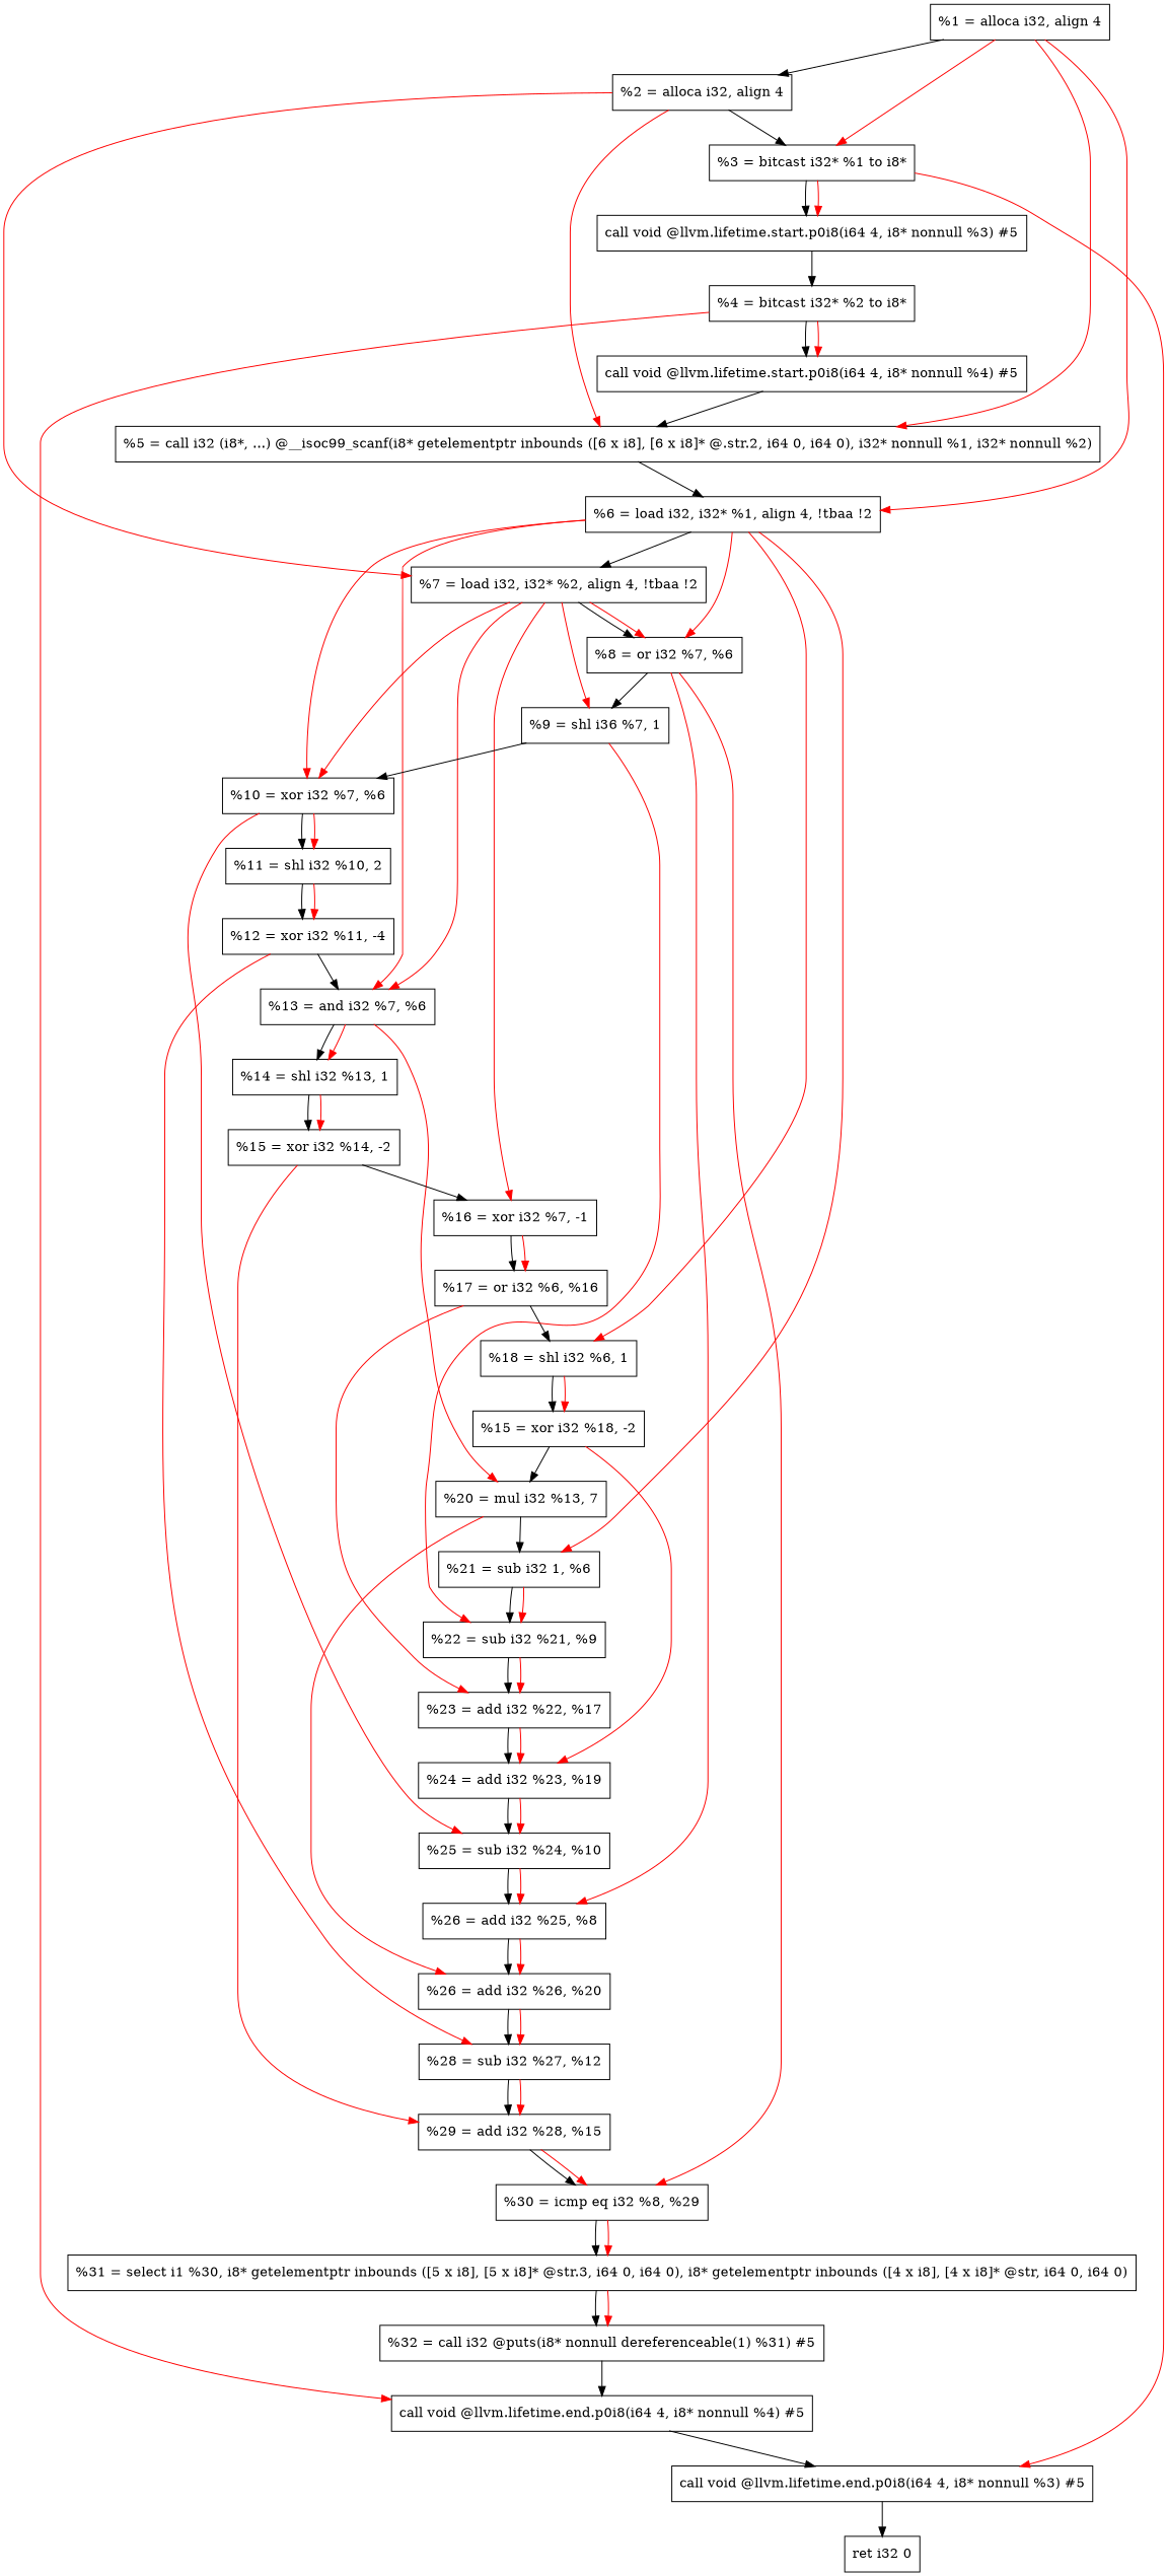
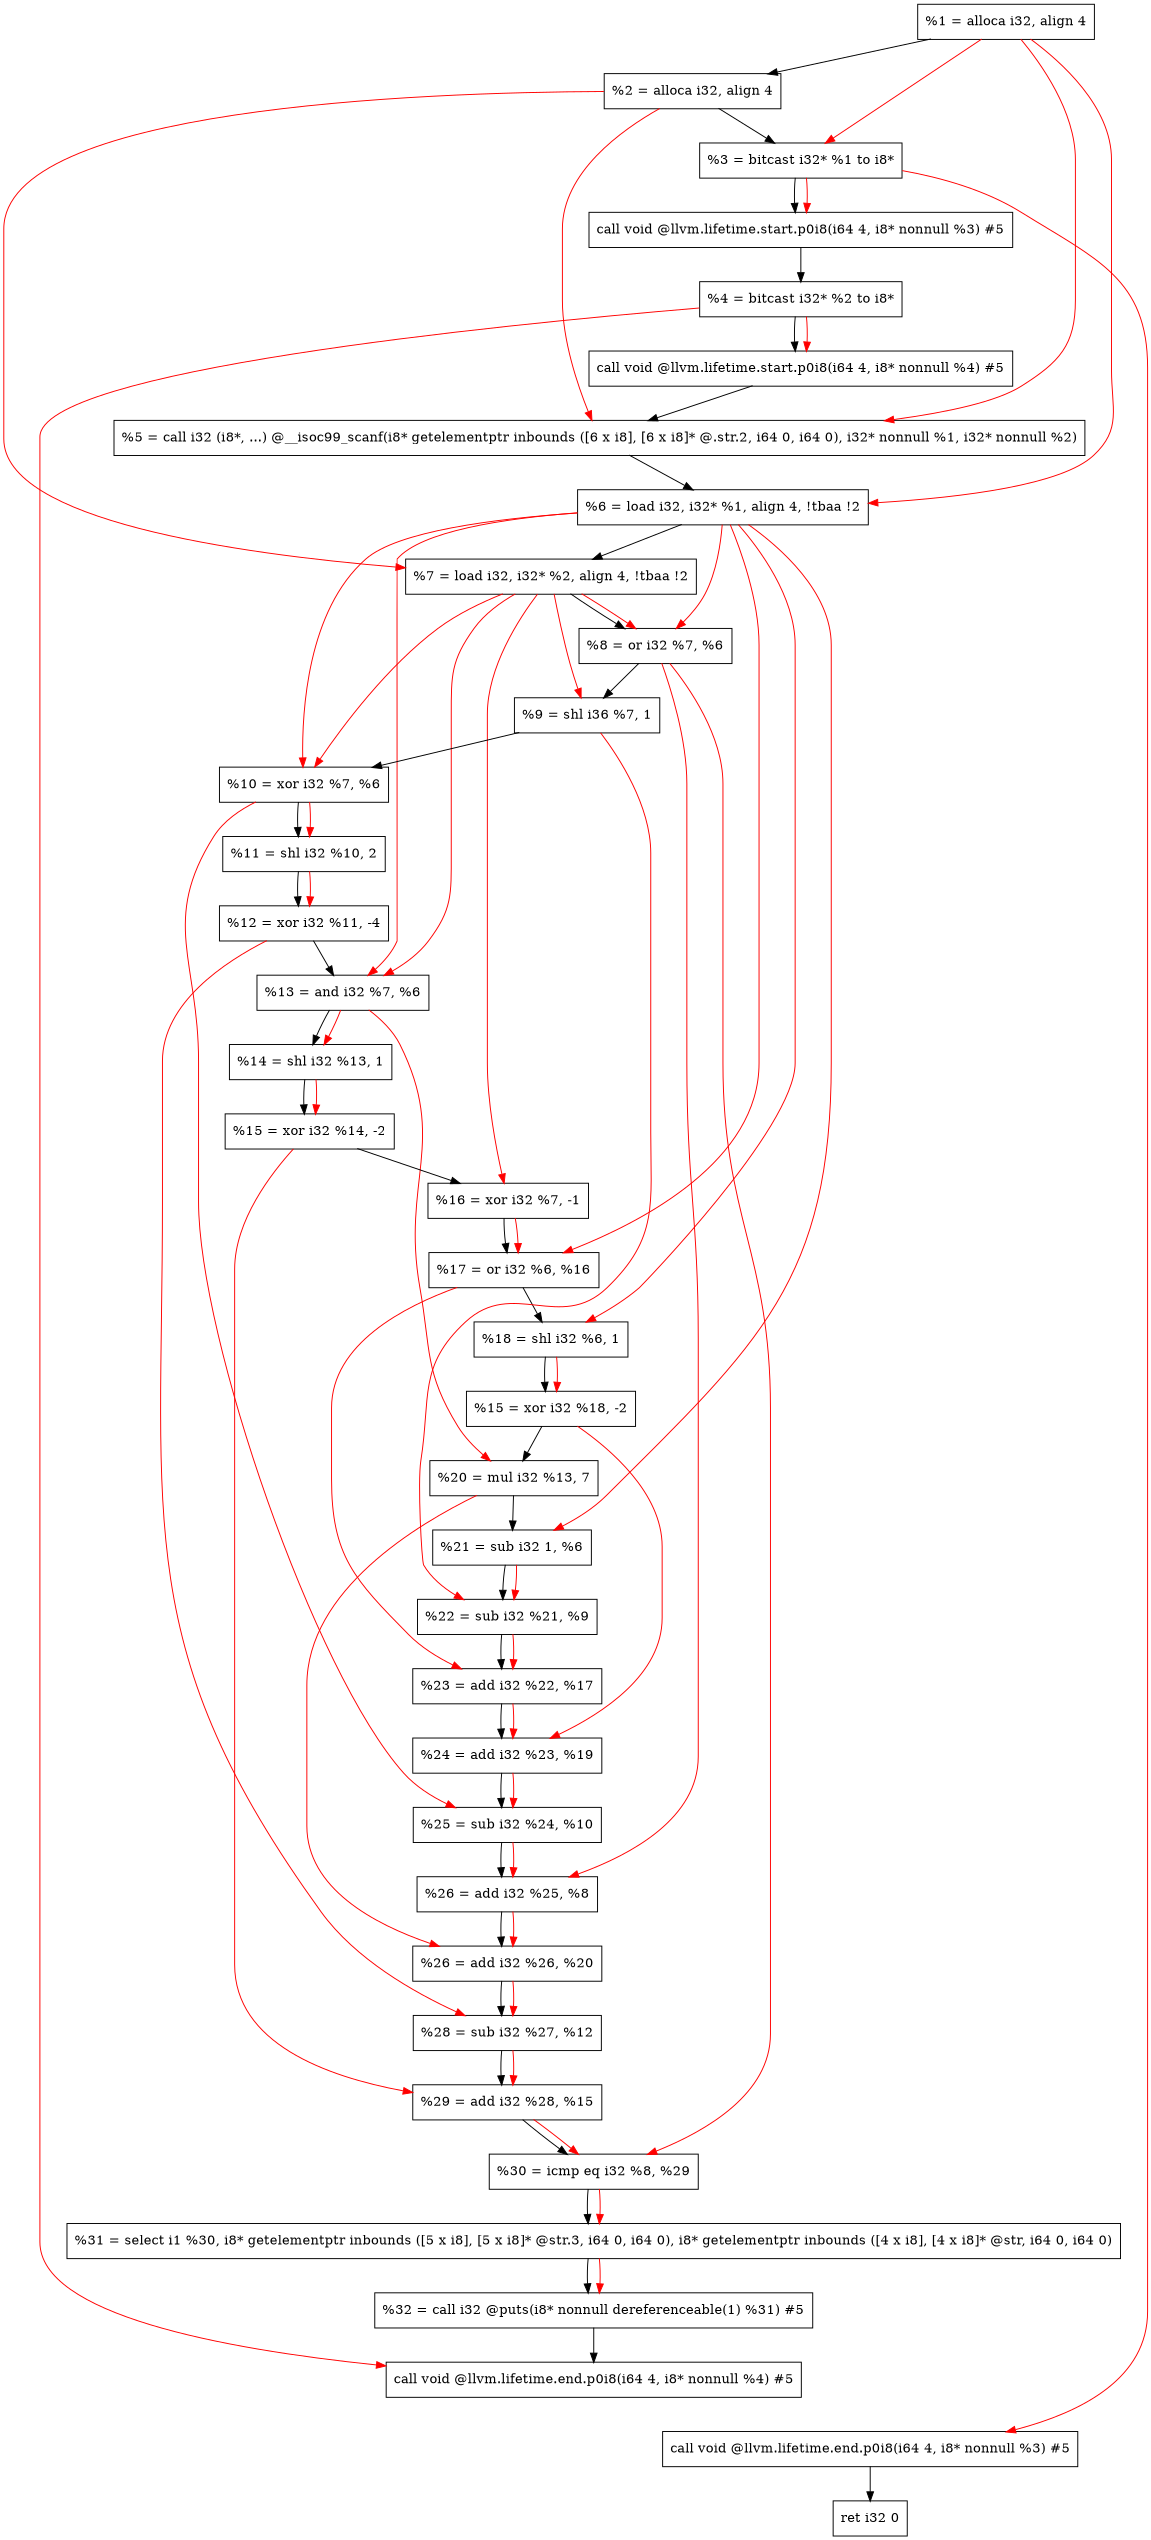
  digraph {
    node [shape=record]
    edge [color=red]
    n1 [label="  %1 = alloca i32, align 4"]
    n2 [label="  %2 = alloca i32, align 4"]
    n3 [label="  %3 = bitcast i32* %1 to i8*"]
    n4 [label="  %5 = call i32 (i8*, ...) @__isoc99_scanf(i8* getelementptr inbounds ([6 x i8], [6 x i8]* @.str.2, i64 0, i64 0), i32* nonnull %1, i32* nonnull %2)"]
    n5 [label="  %6 = load i32, i32* %1, align 4, !tbaa !2"]
    n6 [label="  %7 = load i32, i32* %2, align 4, !tbaa !2"]
    n7 [label="  call void @llvm.lifetime.start.p0i8(i64 4, i8* nonnull %3) #5"]
    n8 [label="  call void @llvm.lifetime.end.p0i8(i64 4, i8* nonnull %3) #5"]
    n9 [label="  %8 = or i32 %7, %6"]
    n10 [label="  %10 = xor i32 %7, %6"]
    n11 [label="  %13 = and i32 %7, %6"]
    n12 [label="  %17 = or i32 %6, %16"]
    n13 [label="  %18 = shl i32 %6, 1"]
    n14 [label="  %21 = sub i32 1, %6"]
    n15 [label="  %4 = bitcast i32* %2 to i8*"]
    n16 [label="  call void @llvm.lifetime.start.p0i8(i64 4, i8* nonnull %4) #5"]
    n17 [label="  call void @llvm.lifetime.end.p0i8(i64 4, i8* nonnull %4) #5"]
    n18 [label="%9 = shl i36 %7, 1"]
    n19 [label="  %16 = xor i32 %7, -1"]
    n20 [label="  ret i32 0"]
    n21 [label="  %26 = add i32 %25, %8"]
    n22 [label="  %30 = icmp eq i32 %8, %29"]
    n23 [label="  %11 = shl i32 %10, 2"]
    n24 [label="  %25 = sub i32 %24, %10"]
    n25 [label="  %14 = shl i32 %13, 1"]
    n26 [label="  %20 = mul i32 %13, 7"]
    n27 [label="  %23 = add i32 %22, %17"]
    n28 [label="%15 = xor i32 %18, -2"]
    n29 [label="  %22 = sub i32 %21, %9"]
    n30 [label="%26 = add i32 %26, %20"]
    n31 [label="  %31 = select i1 %30, i8* getelementptr inbounds ([5 x i8], [5 x i8]* @str.3, i64 0, i64 0), i8* getelementptr inbounds ([4 x i8], [4 x i8]* @str, i64 0, i64 0)"]
    n32 [label="  %12 = xor i32 %11, -4"]
    n33 [label="  %28 = sub i32 %27, %12"]
    n34 [label="  %29 = add i32 %28, %15"]
    n35 [label="  %15 = xor i32 %14, -2"]
    n36 [label="  %24 = add i32 %23, %19"]
    n37 [label="  %32 = call i32 @puts(i8* nonnull dereferenceable(1) %31) #5"]
    n1 -> n2 [color=""]
    n1 -> n3
    n1 -> n4
    n1 -> n5
    n2 -> n3 [color=""]
    n2 -> n4
    n2 -> n6
    n3 -> n7 [color=""]
    n3 -> n7
    n3 -> n8
    n4 -> n5 [color=""]
    n5 -> n6 [color=""]
    n5 -> n9
    n5 -> n10
    n5 -> n11
+   n5 -> n12
    n5 -> n13
    n5 -> n14
    n6 -> n9 [color=""]
    n6 -> n9
    n6 -> n10
    n6 -> n11
    n6 -> n18
    n6 -> n19
    n7 -> n15 [color=""]
    n8 -> n20 [color=""]
    n9 -> n18 [color=""]
    n9 -> n21
    n9 -> n22
    n10 -> n23 [color=""]
    n10 -> n23
    n10 -> n24
    n11 -> n25 [color=""]
    n11 -> n25
    n11 -> n26
    n12 -> n13 [color=""]
    n12 -> n27
    n13 -> n28 [color=""]
    n13 -> n28
    n14 -> n29 [color=""]
    n14 -> n29
    n15 -> n16 [color=""]
    n15 -> n16
    n15 -> n17
    n16 -> n4 [color=""]
-   n17 -> n8 [color=""]
    n18 -> n10 [color=""]
    n18 -> n29
    n19 -> n12 [color=""]
    n19 -> n12
    n21 -> n30 [color=""]
    n21 -> n30
    n22 -> n31 [color=""]
    n22 -> n31
    n23 -> n32 [color=""]
    n23 -> n32
    n24 -> n21 [color=""]
    n24 -> n21
    n25 -> n35 [color=""]
    n25 -> n35
    n26 -> n14 [color=""]
    n26 -> n30
    n27 -> n36 [color=""]
    n27 -> n36
    n28 -> n26 [color=""]
    n28 -> n36
    n29 -> n27 [color=""]
    n29 -> n27
    n30 -> n33 [color=""]
    n30 -> n33
    n31 -> n37 [color=""]
    n31 -> n37
    n32 -> n11 [color=""]
    n32 -> n33
    n33 -> n34 [color=""]
    n33 -> n34
    n34 -> n22 [color=""]
    n34 -> n22
    n35 -> n19 [color=""]
    n35 -> n34
    n36 -> n24 [color=""]
    n36 -> n24
    n37 -> n17 [color=""]
  }
